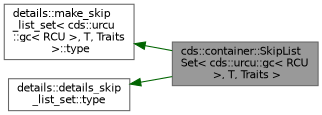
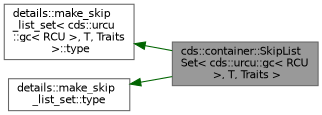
  digraph {
    rankdir=LR
    fontname="DejaVu Sans"
    node [color=gray40 fillcolor=white fontname="DejaVu Sans" fontsize=10 shape=box style=filled]
    edge [color=darkgreen dir=back fontname="DejaVu Sans" fontsize=10 labelfontname=Helvetica labelfontsize=10 style=solid]
    n1 [fillcolor=grey60 fontcolor=black height=0.2 label="cds::container::SkipList\lSet\< cds::urcu::gc\< RCU\l \>, T, Traits \>" width=0.4]
    n2 [height=0.2 label="details::make_skip\l_list_set\< cds::urcu\l::gc\< RCU \>, T, Traits\l \>::type" width=0.4]
-   n3 [height=0.2 label="details::details_skip\l_list_set::type" width=0.4]
+   n3 [height=0.2 label="details::make_skip\l_list_set::type" width=0.4]
    n2 -> n1
    n3 -> n1
  }
